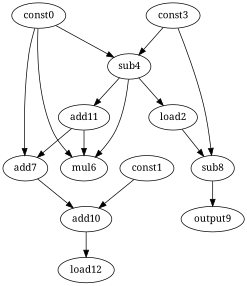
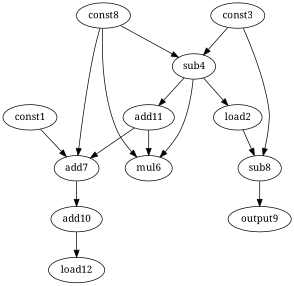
  digraph {
    fontname="Noto Serif"
    node [fontname="Noto Serif" opcode=const]
    edge [fontname="Noto Serif" operand=0]
    sub4 [opcode=sub]
-   const0
+   const0 [label=const8]
    mul6 [opcode=mul]
    add7 [opcode=add]
    load2 [opcode=load]
    sub8 [opcode=sub]
    add11 [opcode=add]
    add10 [opcode=add]
    const1
    n10 [label=load12 opcode=output]
    output9 [opcode=output]
    const3
    sub4 -> mul6 [operand=1]
    sub4 -> load2
    sub4 -> add11
    const0 -> sub4
    const0 -> mul6
    const0 -> add7
    add7 -> add10 [operand=1]
    load2 -> sub8
    sub8 -> output9
    add11 -> mul6 [operand=1]
    add11 -> add7 [operand=1]
    add10 -> n10
-   const1 -> add10
+   const1 -> add7
    const3 -> sub4 [operand=1]
    const3 -> sub8 [operand=1]
  }
